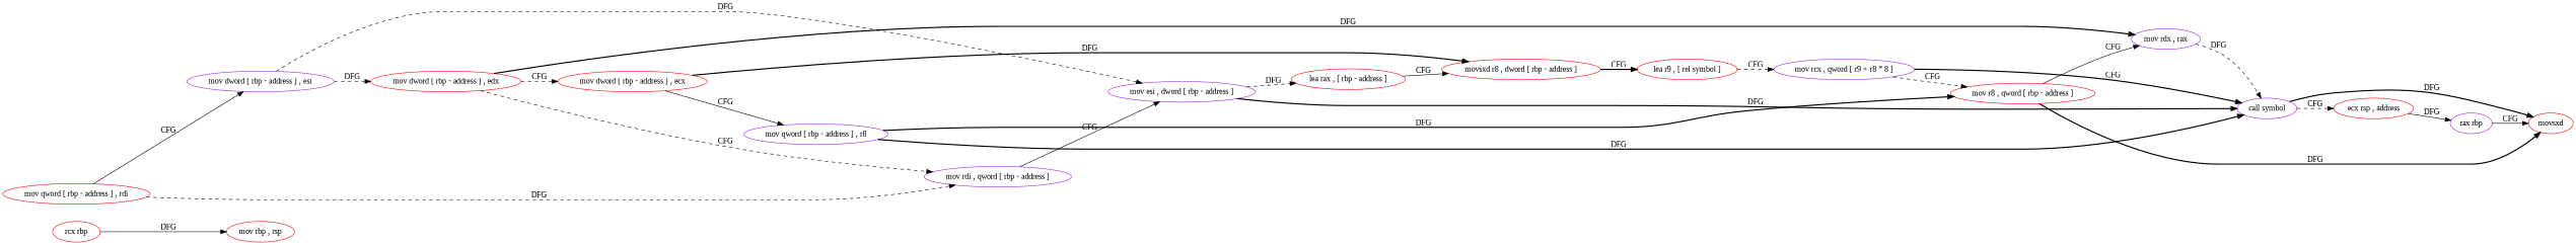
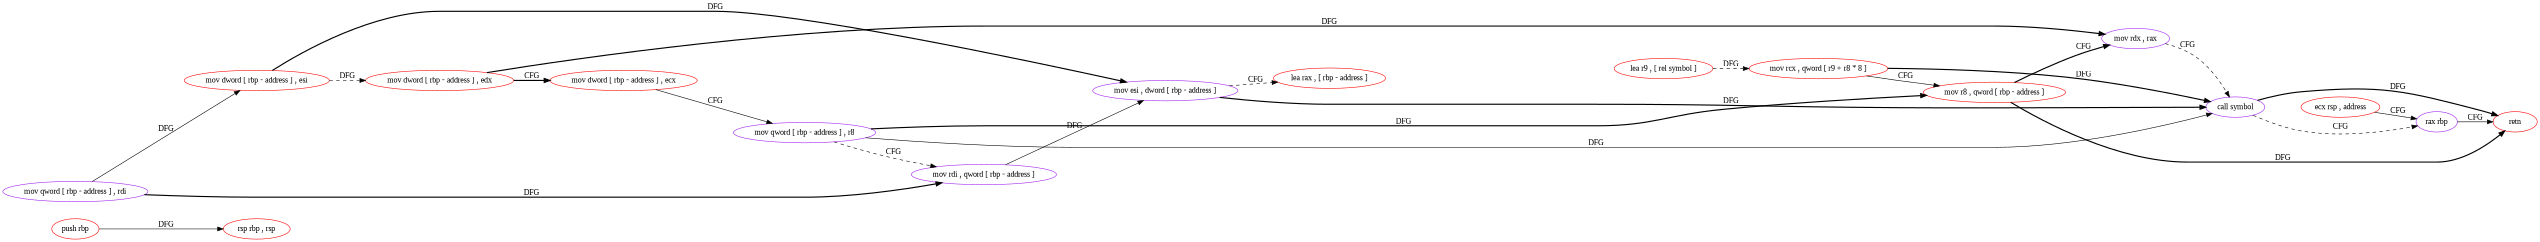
  digraph {
    fontname="Liberation Serif"
    rankdir=LR
    node [color=red fontname="Liberation Serif"]
    edge [fontname="Liberation Serif" style=bold]
-   n1 [label="rcx rbp"]
-   n2 [label="mov rbp , rsp"]
-   n3 [label="mov qword [ rbp - address ] , rdi"]
-   n4 [color=purple label="mov dword [ rbp - address ] , esi"]
+   n1 [label="push rbp"]
+   n2 [label="rsp rbp , rsp"]
+   n3 [color=purple label="mov qword [ rbp - address ] , rdi"]
+   n4 [label="mov dword [ rbp - address ] , esi"]
    n5 [color=purple label="mov rdi , qword [ rbp - address ]"]
    n6 [label="mov dword [ rbp - address ] , edx"]
    n7 [color=purple label="mov esi , dword [ rbp - address ]"]
    n8 [label="mov dword [ rbp - address ] , ecx"]
    n9 [color=purple label="mov rdx , rax"]
    n10 [color=purple label="call symbol"]
    n11 [label="lea rax , [ rbp - address ]"]
    n12 [color=purple label="mov qword [ rbp - address ] , r8"]
-   n13 [label="movsxd r8 , dword [ rbp - address ]"]
    n14 [label="mov r8 , qword [ rbp - address ]"]
    n15 [label="lea r9 , [ rel symbol ]"]
-   n16 [label=movsxd]
+   n16 [label=retn]
    n17 [label="ecx rsp , address"]
-   n18 [color=purple label="mov rcx , qword [ r9 + r8 * 8 ]"]
+   n18 [label="mov rcx , qword [ r9 + r8 * 8 ]"]
    n19 [color=purple label="rax rbp"]
    n1 -> n2 [label=DFG style=solid]
-   n3 -> n4 [label=CFG style=solid]
-   n3 -> n5 [label=DFG style=dashed]
+   n3 -> n4 [label=DFG style=solid]
+   n3 -> n5 [label=DFG]
    n4 -> n6 [label=DFG style=dashed]
-   n4 -> n7 [label=DFG style=dashed]
-   n5 -> n7 [label=CFG style=solid]
-   n6 -> n8 [label=CFG style=dashed]
+   n4 -> n7 [label=DFG]
+   n5 -> n7 [label=DFG style=solid]
+   n6 -> n8 [label=CFG]
    n6 -> n9 [label=DFG]
    n7 -> n10 [label=DFG]
-   n7 -> n11 [label=DFG style=dashed]
+   n7 -> n11 [label=CFG style=dashed]
    n8 -> n12 [label=CFG style=solid]
-   n8 -> n13 [label=DFG]
-   n9 -> n10 [label=DFG style=dashed]
+   n9 -> n10 [label=CFG style=dashed]
    n10 -> n16 [label=DFG]
-   n10 -> n17 [label=CFG style=dashed]
-   n11 -> n13 [label=CFG style=solid]
-   n6 -> n5 [label=CFG style=dashed]
-   n12 -> n10 [label=DFG]
+   n10 -> n19 [label=CFG style=dashed]
+   n12 -> n5 [label=CFG style=dashed]
+   n12 -> n10 [label=DFG style=solid]
    n12 -> n14 [label=DFG]
-   n13 -> n15 [label=CFG]
-   n14 -> n9 [label=CFG style=solid]
+   n14 -> n9 [label=CFG]
    n14 -> n16 [label=DFG]
-   n15 -> n18 [label=CFG style=dashed]
-   n17 -> n19 [label=DFG style=solid]
-   n18 -> n10 [label=CFG]
-   n18 -> n14 [label=CFG style=dashed]
+   n15 -> n18 [label=DFG style=dashed]
+   n17 -> n19 [label=CFG style=solid]
+   n18 -> n10 [label=DFG]
+   n18 -> n14 [label=CFG style=solid]
    n19 -> n16 [label=CFG style=solid]
  }
